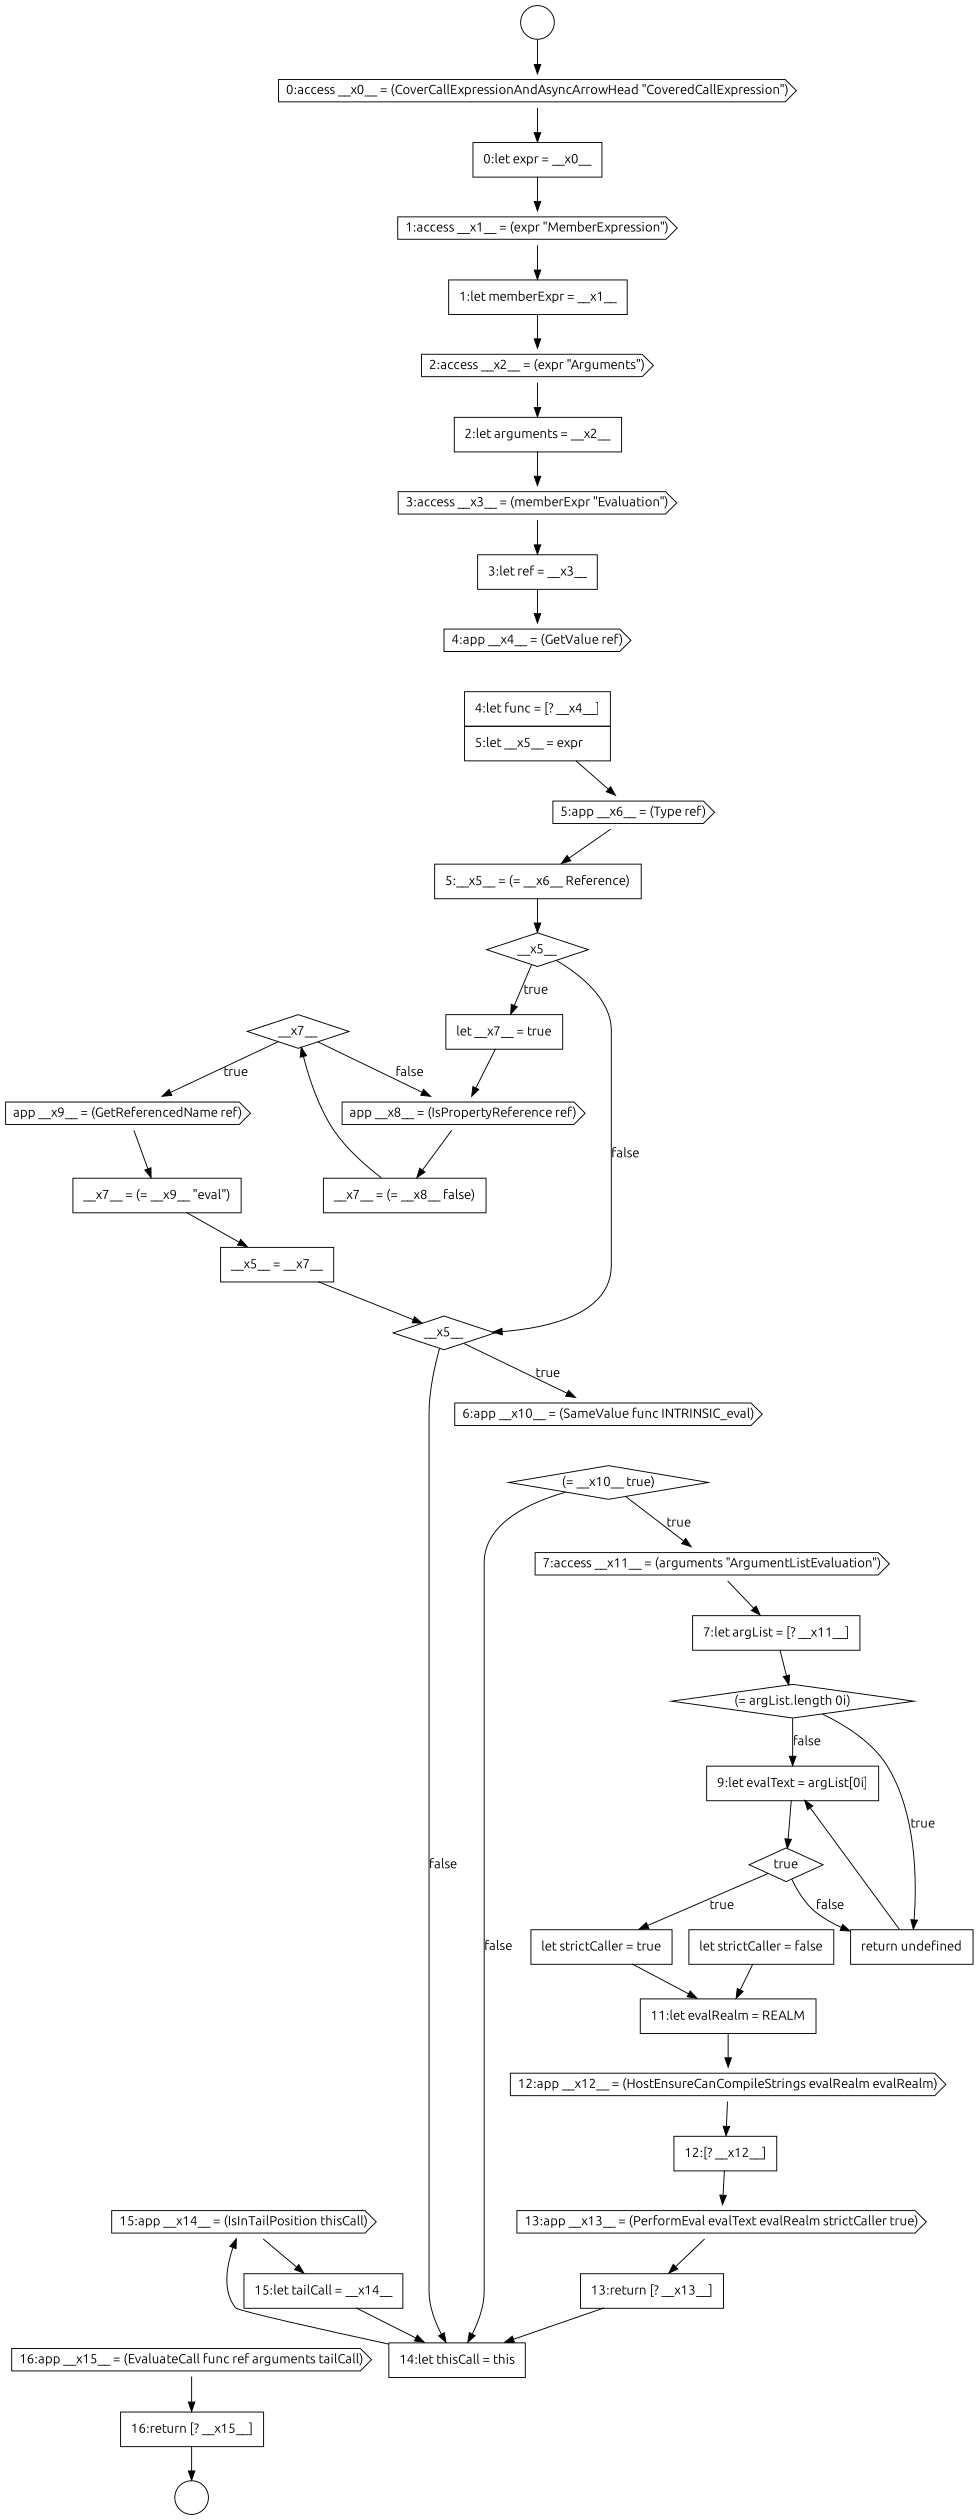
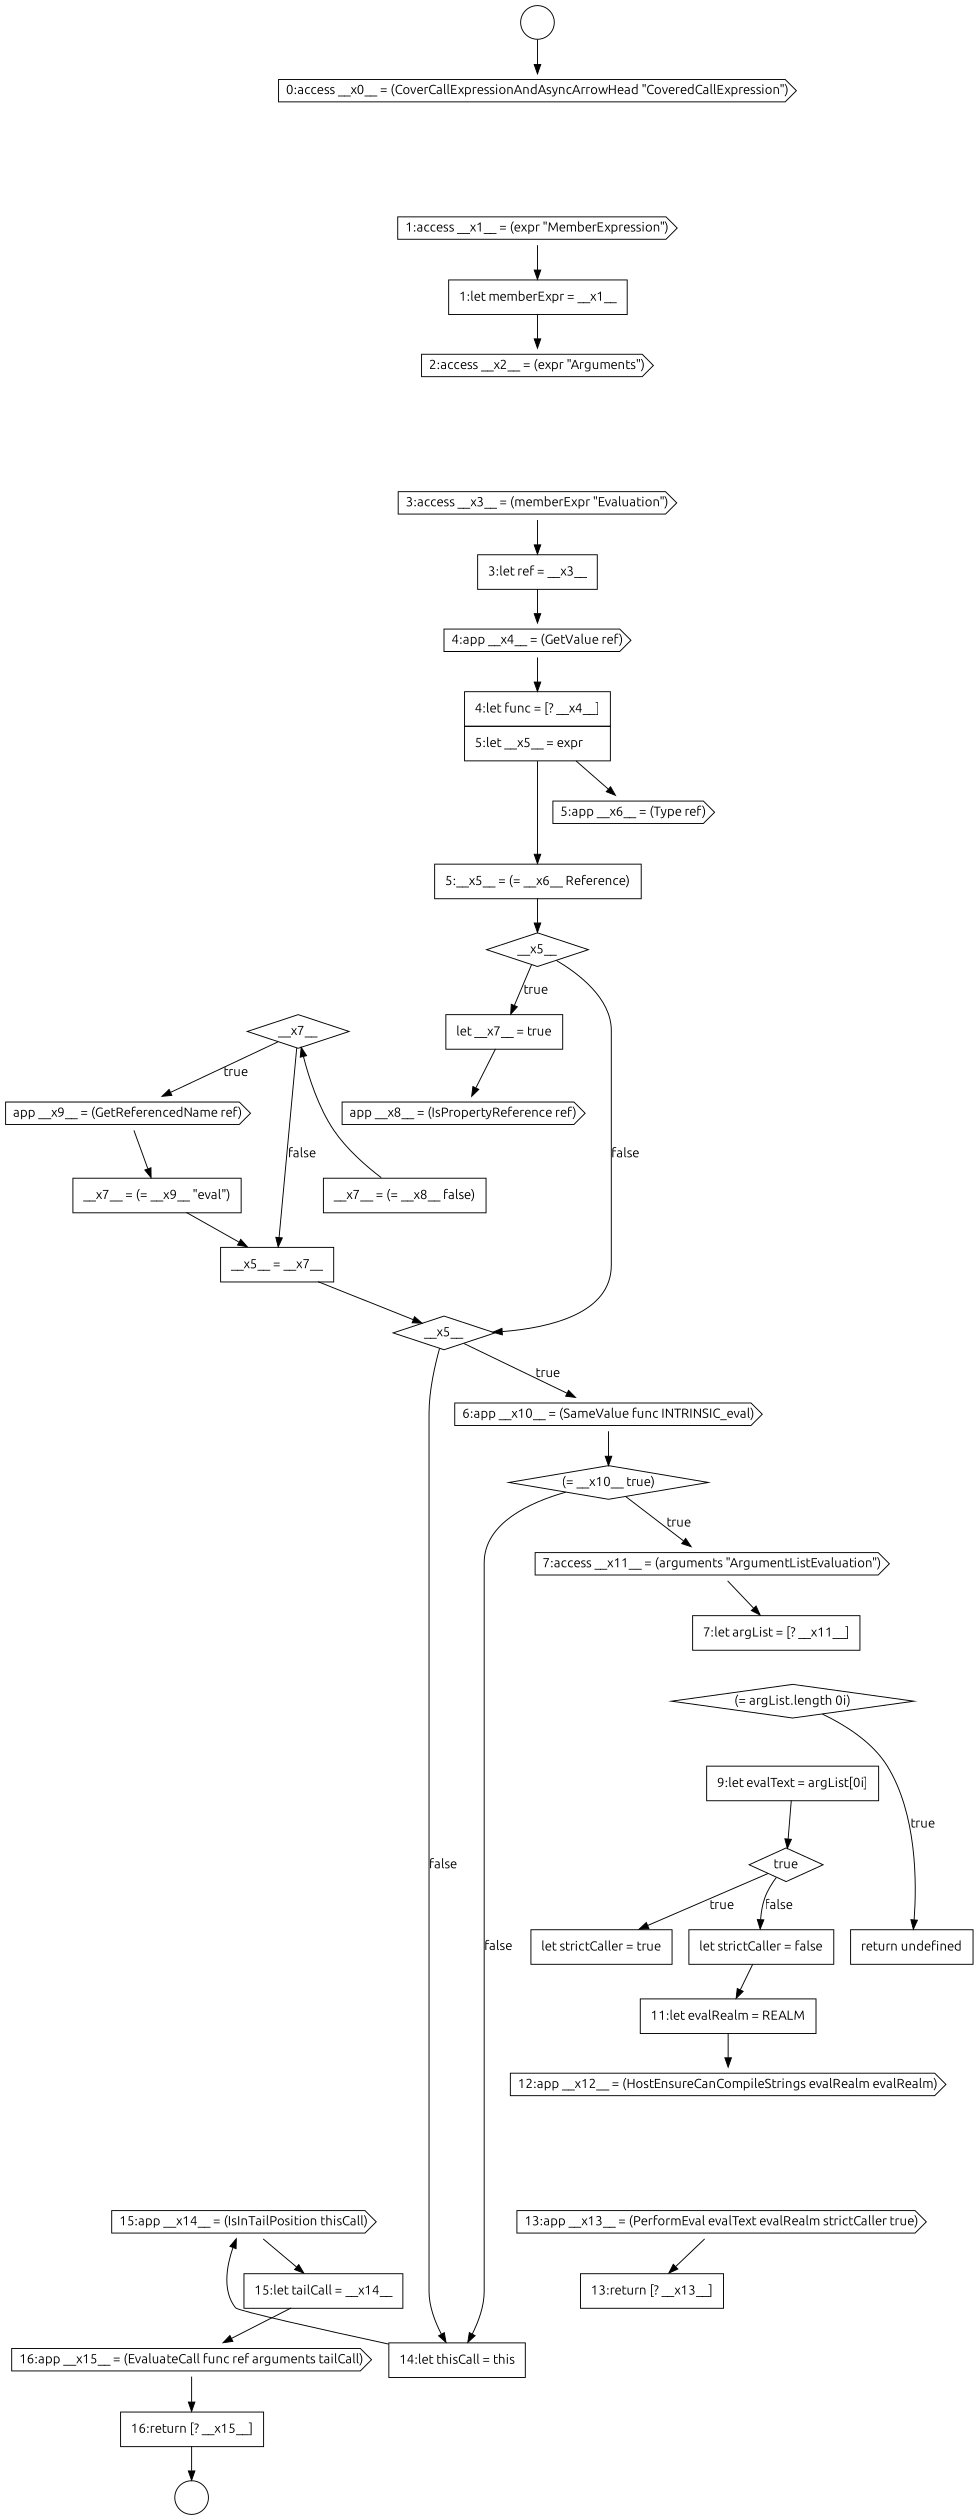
  digraph {
    fontname=Ubuntu
    node [color=black fillcolor=white fontname=Ubuntu shape=none style=filled]
    edge [color=black fontname=Ubuntu]
    n1 [label=<<font color="black">15:app __x14__ = (IsInTailPosition thisCall)</font>> shape=cds]
    n2 [label=<<font color="black">     <table border="0" cellborder="1" cellspacing="0" cellpadding="10">       <tr><td align="left">15:let tailCall = __x14__</td></tr>     </table>   </font>> margin=0]
    n3 [label=<<font color="black">16:app __x15__ = (EvaluateCall func ref arguments tailCall)</font>> shape=cds]
    n4 [label=" " shape=circle]
    n5 [label=" " shape=circle]
    n6 [label=<<font color="black">0:access __x0__ = (CoverCallExpressionAndAsyncArrowHead &quot;CoveredCallExpression&quot;)</font>> shape=cds]
-   n7 [label=<<font color="black">     <table border="0" cellborder="1" cellspacing="0" cellpadding="10">       <tr><td align="left">0:let expr = __x0__</td></tr>     </table>   </font>> margin=0]
    n8 [label=<<font color="black">     <table border="0" cellborder="1" cellspacing="0" cellpadding="10">       <tr><td align="left">__x7__ = (= __x8__ false)</td></tr>     </table>   </font>> margin=0]
    n9 [label=<<font color="black">__x7__</font>> shape=diamond]
    n10 [label=<<font color="black">     <table border="0" cellborder="1" cellspacing="0" cellpadding="10">       <tr><td align="left">__x5__ = __x7__</td></tr>     </table>   </font>> margin=0]
    n11 [label=<<font color="black">app __x9__ = (GetReferencedName ref)</font>> shape=cds]
    n12 [label=<<font color="black">__x5__</font>> shape=diamond]
    n13 [label=<<font color="black">6:app __x10__ = (SameValue func INTRINSIC_eval)</font>> shape=cds]
    n14 [label=<<font color="black">     <table border="0" cellborder="1" cellspacing="0" cellpadding="10">       <tr><td align="left">14:let thisCall = this</td></tr>     </table>   </font>> margin=0]
    n15 [label=<<font color="black">(= __x10__ true)</font>> shape=diamond]
    n16 [label=<<font color="black">     <table border="0" cellborder="1" cellspacing="0" cellpadding="10">       <tr><td align="left">13:return [? __x13__]</td></tr>     </table>   </font>> margin=0]
    n17 [label=<<font color="black">     <table border="0" cellborder="1" cellspacing="0" cellpadding="10">       <tr><td align="left">16:return [? __x15__]</td></tr>     </table>   </font>> margin=0]
    n18 [label=<<font color="black">     <table border="0" cellborder="1" cellspacing="0" cellpadding="10">       <tr><td align="left">9:let evalText = argList[0i]</td></tr>     </table>   </font>> margin=0]
    n19 [label=<<font color="black">true</font>> shape=diamond]
    n20 [label=<<font color="black">     <table border="0" cellborder="1" cellspacing="0" cellpadding="10">       <tr><td align="left">let strictCaller = false</td></tr>     </table>   </font>> margin=0]
    n21 [label=<<font color="black">     <table border="0" cellborder="1" cellspacing="0" cellpadding="10">       <tr><td align="left">let strictCaller = true</td></tr>     </table>   </font>> margin=0]
    n22 [label=<<font color="black">4:app __x4__ = (GetValue ref)</font>> shape=cds]
    n23 [label=<<font color="black">     <table border="0" cellborder="1" cellspacing="0" cellpadding="10">       <tr><td align="left">4:let func = [? __x4__]</td></tr>       <tr><td align="left">5:let __x5__ = expr</td></tr>     </table>   </font>> margin=0]
    n24 [label=<<font color="black">5:app __x6__ = (Type ref)</font>> shape=cds]
    n25 [label=<<font color="black">7:access __x11__ = (arguments &quot;ArgumentListEvaluation&quot;)</font>> shape=cds]
    n26 [label=<<font color="black">     <table border="0" cellborder="1" cellspacing="0" cellpadding="10">       <tr><td align="left">7:let argList = [? __x11__]</td></tr>     </table>   </font>> margin=0]
-   n27 [label=<<font color="black">     <table border="0" cellborder="1" cellspacing="0" cellpadding="10">       <tr><td align="left">2:let arguments = __x2__</td></tr>     </table>   </font>> margin=0]
    n28 [label=<<font color="black">3:access __x3__ = (memberExpr &quot;Evaluation&quot;)</font>> shape=cds]
    n29 [label=<<font color="black">     <table border="0" cellborder="1" cellspacing="0" cellpadding="10">       <tr><td align="left">3:let ref = __x3__</td></tr>     </table>   </font>> margin=0]
-   n30 [label=<<font color="black">     <table border="0" cellborder="1" cellspacing="0" cellpadding="10">       <tr><td align="left">12:[? __x12__]</td></tr>     </table>   </font>> margin=0]
    n31 [label=<<font color="black">13:app __x13__ = (PerformEval evalText evalRealm strictCaller true)</font>> shape=cds]
    n32 [label=<<font color="black">     <table border="0" cellborder="1" cellspacing="0" cellpadding="10">       <tr><td align="left">__x7__ = (= __x9__ &quot;eval&quot;)</td></tr>     </table>   </font>> margin=0]
    n33 [label=<<font color="black">__x5__</font>> shape=diamond]
    n34 [label=<<font color="black">     <table border="0" cellborder="1" cellspacing="0" cellpadding="10">       <tr><td align="left">let __x7__ = true</td></tr>     </table>   </font>> margin=0]
    n35 [label=<<font color="black">app __x8__ = (IsPropertyReference ref)</font>> shape=cds]
    n36 [label=<<font color="black">1:access __x1__ = (expr &quot;MemberExpression&quot;)</font>> shape=cds]
    n37 [label=<<font color="black">     <table border="0" cellborder="1" cellspacing="0" cellpadding="10">       <tr><td align="left">1:let memberExpr = __x1__</td></tr>     </table>   </font>> margin=0]
    n38 [label=<<font color="black">     <table border="0" cellborder="1" cellspacing="0" cellpadding="10">       <tr><td align="left">5:__x5__ = (= __x6__ Reference)</td></tr>     </table>   </font>> margin=0]
    n39 [label=<<font color="black">     <table border="0" cellborder="1" cellspacing="0" cellpadding="10">       <tr><td align="left">11:let evalRealm = REALM</td></tr>     </table>   </font>> margin=0]
    n40 [label=<<font color="black">12:app __x12__ = (HostEnsureCanCompileStrings evalRealm evalRealm)</font>> shape=cds]
    n41 [label=<<font color="black">     <table border="0" cellborder="1" cellspacing="0" cellpadding="10">       <tr><td align="left">return undefined</td></tr>     </table>   </font>> margin=0]
    n42 [label=<<font color="black">2:access __x2__ = (expr &quot;Arguments&quot;)</font>> shape=cds]
    n43 [label=<<font color="black">(= argList.length 0i)</font>> shape=diamond]
    n1 -> n2
-   n2 -> n14
+   n2 -> n3
    n3 -> n17
    n5 -> n6
-   n6 -> n7
-   n7 -> n36
    n8 -> n9
-   n9 -> n35 [label=<<font color="black">false</font>>]
+   n9 -> n10 [label=<<font color="black">false</font>>]
    n9 -> n11 [label=<<font color="black">true</font>>]
    n10 -> n12
    n11 -> n32
    n12 -> n13 [label=<<font color="black">true</font>>]
    n12 -> n14 [label=<<font color="black">false</font>>]
+   n13 -> n15
    n14 -> n1
    n15 -> n14 [label=<<font color="black">false</font>>]
    n15 -> n25 [label=<<font color="black">true</font>>]
-   n16 -> n14
    n17 -> n4
    n18 -> n19
-   n19 -> n41 [label=<<font color="black">false</font>>]
+   n19 -> n20 [label=<<font color="black">false</font>>]
    n19 -> n21 [label=<<font color="black">true</font>>]
    n20 -> n39
-   n21 -> n39
+   n22 -> n23
    n23 -> n24
-   n24 -> n38
+   n23 -> n38
    n25 -> n26
-   n26 -> n43
-   n27 -> n28
    n28 -> n29
    n29 -> n22
-   n30 -> n31
    n31 -> n16
    n32 -> n10
    n33 -> n12 [label=<<font color="black">false</font>>]
    n33 -> n34 [label=<<font color="black">true</font>>]
    n34 -> n35
-   n35 -> n8
    n36 -> n37
    n37 -> n42
    n38 -> n33
    n39 -> n40
-   n40 -> n30
-   n41 -> n18
-   n42 -> n27
-   n43 -> n18 [label=<<font color="black">false</font>>]
    n43 -> n41 [label=<<font color="black">true</font>>]
  }
